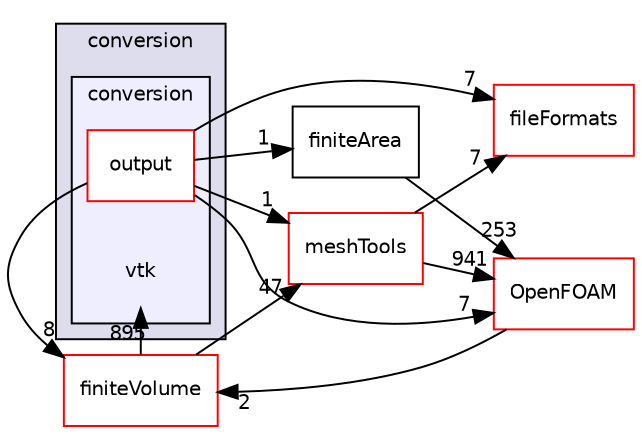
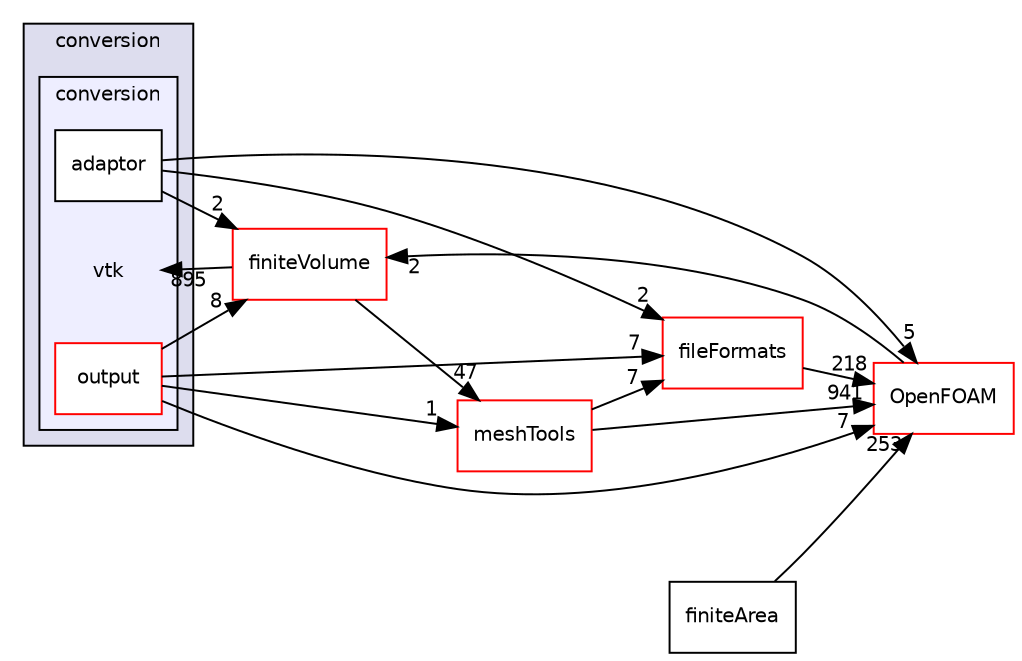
  digraph {
    compound=true
    rankdir=LR
    node [fontname=Helvetica fontsize=10 shape=box color=red]
    edge [headlabel=2 labeldistance=1.5 labelfontname=Helvetica labelfontsize=10]
    n1 [label=vtk shape=plaintext color=""]
+   n2 [color=black fillcolor=white label=adaptor style=filled]
    n3 [fillcolor=white label=output style=filled]
    n4 [label=finiteVolume]
    n5 [label=fileFormats]
    n6 [label=OpenFOAM]
    n7 [label=meshTools]
    n8 [color=black label=finiteArea]
    subgraph cluster_1 {
      bgcolor="#ddddee"
      fontname=Helvetica
      fontsize=10
      label=conversion
      pencolor=black
      subgraph cluster_2 {
        bgcolor="#eeeeff"
        fontname=Helvetica
        fontsize=10
        label=conversion
        pencolor=black
        n1
+       n2
        n3
      }
    }
+   n2 -> n4
+   n2 -> n5
+   n2 -> n6 [headlabel=5]
    n3 -> n4 [headlabel=8]
    n3 -> n5 [headlabel=7]
    n3 -> n6 [headlabel=7]
    n3 -> n7 [headlabel=1]
-   n3 -> n8 [headlabel=1]
    n4 -> n1 [headlabel=895]
    n4 -> n7 [headlabel=47]
+   n5 -> n6 [headlabel=218]
    n6 -> n4
    n7 -> n5 [headlabel=7]
    n7 -> n6 [headlabel=941]
    n8 -> n6 [headlabel=253]
  }
